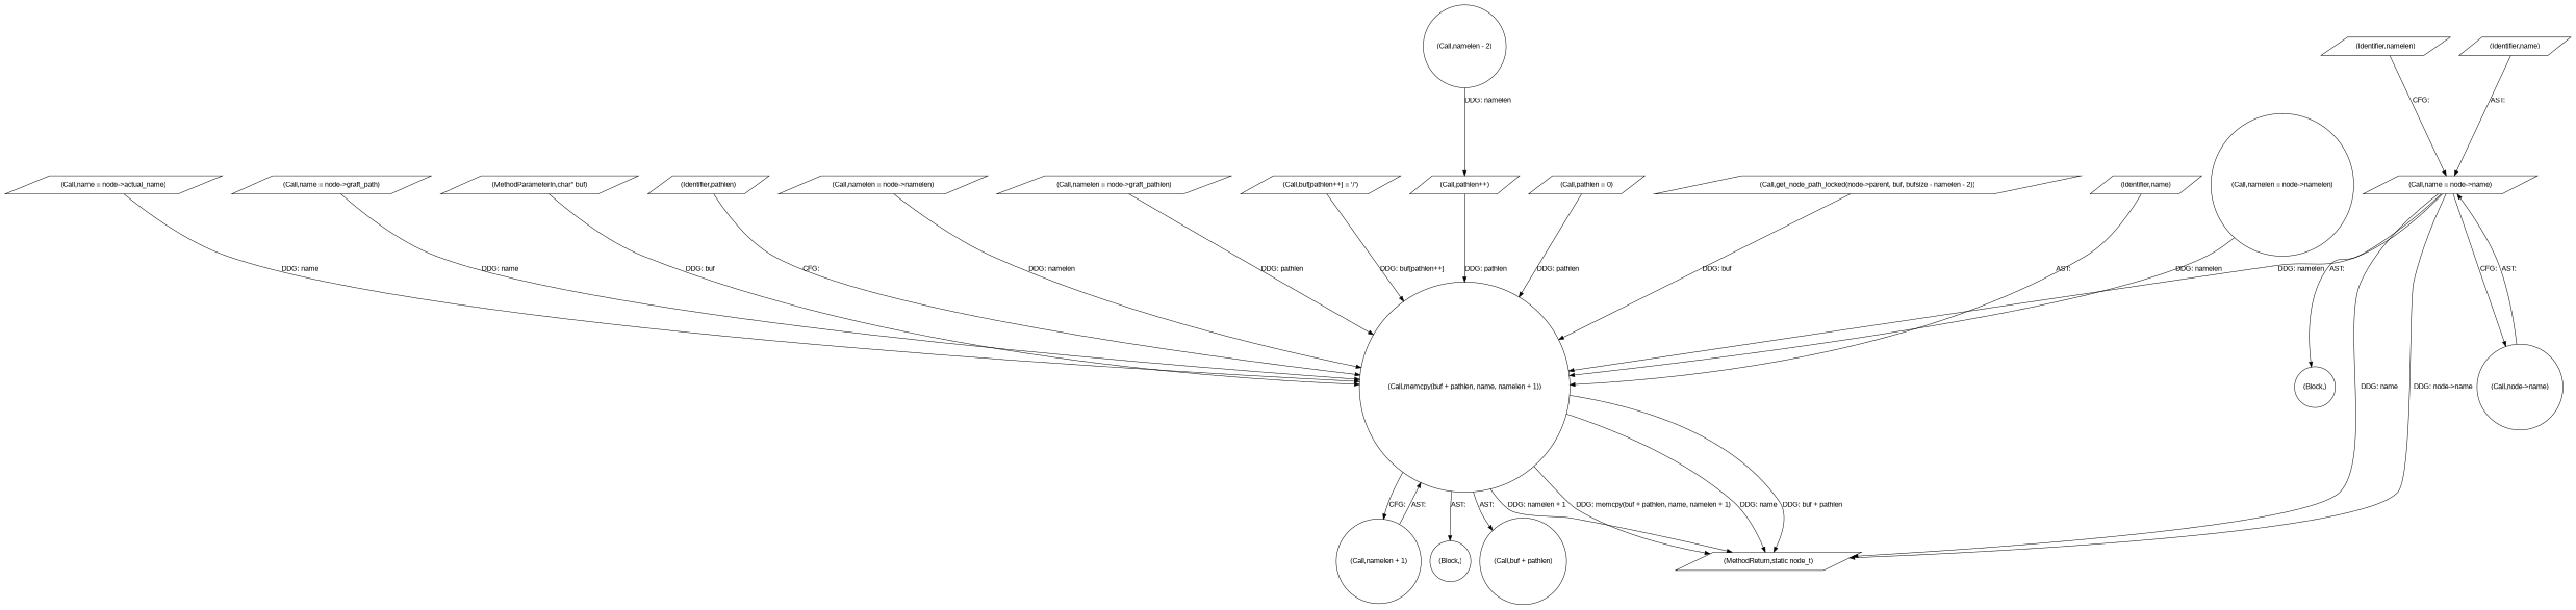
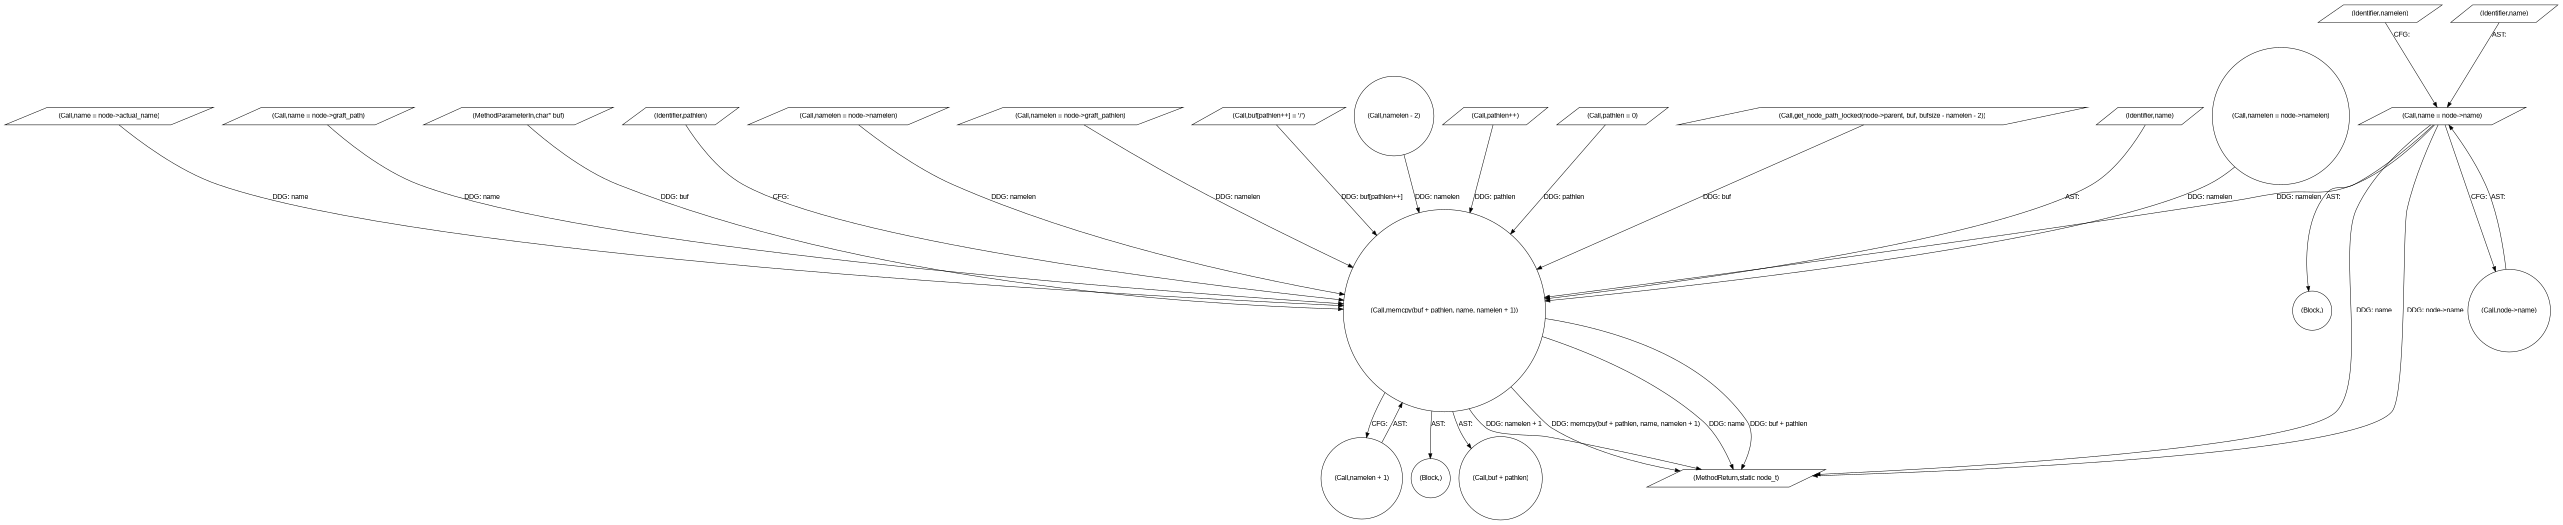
  digraph {
    fontname="Liberation Sans"
    node [fontname="Liberation Sans" shape=parallelogram]
    edge [fontname="Liberation Sans"]
    n1 [label="(Call,name = node->name)"]
    n2 [label="(Call,memcpy(buf + pathlen, name, namelen + 1))" shape=circle]
    n3 [label="(Block,)" shape=circle]
    n4 [label="(MethodReturn,static node_t)"]
    n5 [label="(Call,node->name)" shape=circle]
    n6 [label="(Call,namelen + 1)" shape=circle]
    n7 [label="(Block,)" shape=circle]
    n8 [label="(Call,buf + pathlen)" shape=circle]
    n9 [label="(Call,name = node->actual_name)"]
    n10 [label="(Call,name = node->graft_path)"]
    n11 [label="(Identifier,namelen)"]
    n12 [label="(Identifier,name)"]
    n13 [label="(MethodParameterIn,char* buf)"]
    n14 [label="(Identifier,pathlen)"]
    n15 [label="(Call,namelen = node->namelen)"]
    n16 [label="(Call,namelen = node->graft_pathlen)"]
    n17 [label="(Call,buf[pathlen++] = '/')"]
    n18 [label="(Call,namelen - 2)" shape=circle]
    n19 [label="(Call,pathlen++)"]
    n20 [label="(Call,pathlen = 0)"]
    n21 [label="(Call,get_node_path_locked(node->parent, buf, bufsize - namelen - 2))"]
    n22 [label="(Identifier,name)"]
    n23 [label="(Call,namelen = node->namelen)" shape=circle]
    n1 -> n2 [label="DDG: namelen"]
    n1 -> n3 [label="AST: "]
    n1 -> n4 [label="DDG: name"]
    n1 -> n4 [label="DDG: node->name"]
    n1 -> n5 [label="CFG: "]
    n2 -> n4 [label="DDG: name"]
    n2 -> n4 [label="DDG: buf + pathlen"]
    n2 -> n4 [label="DDG: namelen + 1"]
    n2 -> n4 [label="DDG: memcpy(buf + pathlen, name, namelen + 1)"]
    n2 -> n6 [label="CFG: "]
    n2 -> n7 [label="AST: "]
    n2 -> n8 [label="AST: "]
    n5 -> n1 [label="AST: "]
    n6 -> n2 [label="AST: "]
    n9 -> n2 [label="DDG: name"]
    n10 -> n2 [label="DDG: name"]
    n11 -> n1 [label="CFG: "]
    n12 -> n1 [label="AST: "]
    n13 -> n2 [label="DDG: buf"]
    n14 -> n2 [label="CFG: "]
    n15 -> n2 [label="DDG: namelen"]
-   n16 -> n2 [label="DDG: pathlen"]
+   n16 -> n2 [label="DDG: namelen"]
    n17 -> n2 [label="DDG: buf[pathlen++]"]
-   n18 -> n19 [label="DDG: namelen"]
+   n18 -> n2 [label="DDG: namelen"]
    n19 -> n2 [label="DDG: pathlen"]
    n20 -> n2 [label="DDG: pathlen"]
    n21 -> n2 [label="DDG: buf"]
    n22 -> n2 [label="AST: "]
    n23 -> n2 [label="DDG: namelen"]
  }
